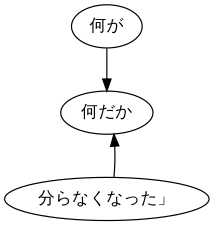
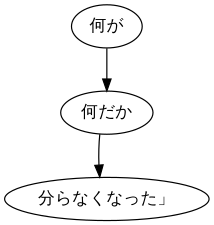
  digraph {
    n1 [label="何が"]
    n2 [label="何だか"]
    n3 [label="分らなくなった」"]
    n1 -> n2
-   n3 -> n2
+   n2 -> n3
  }
